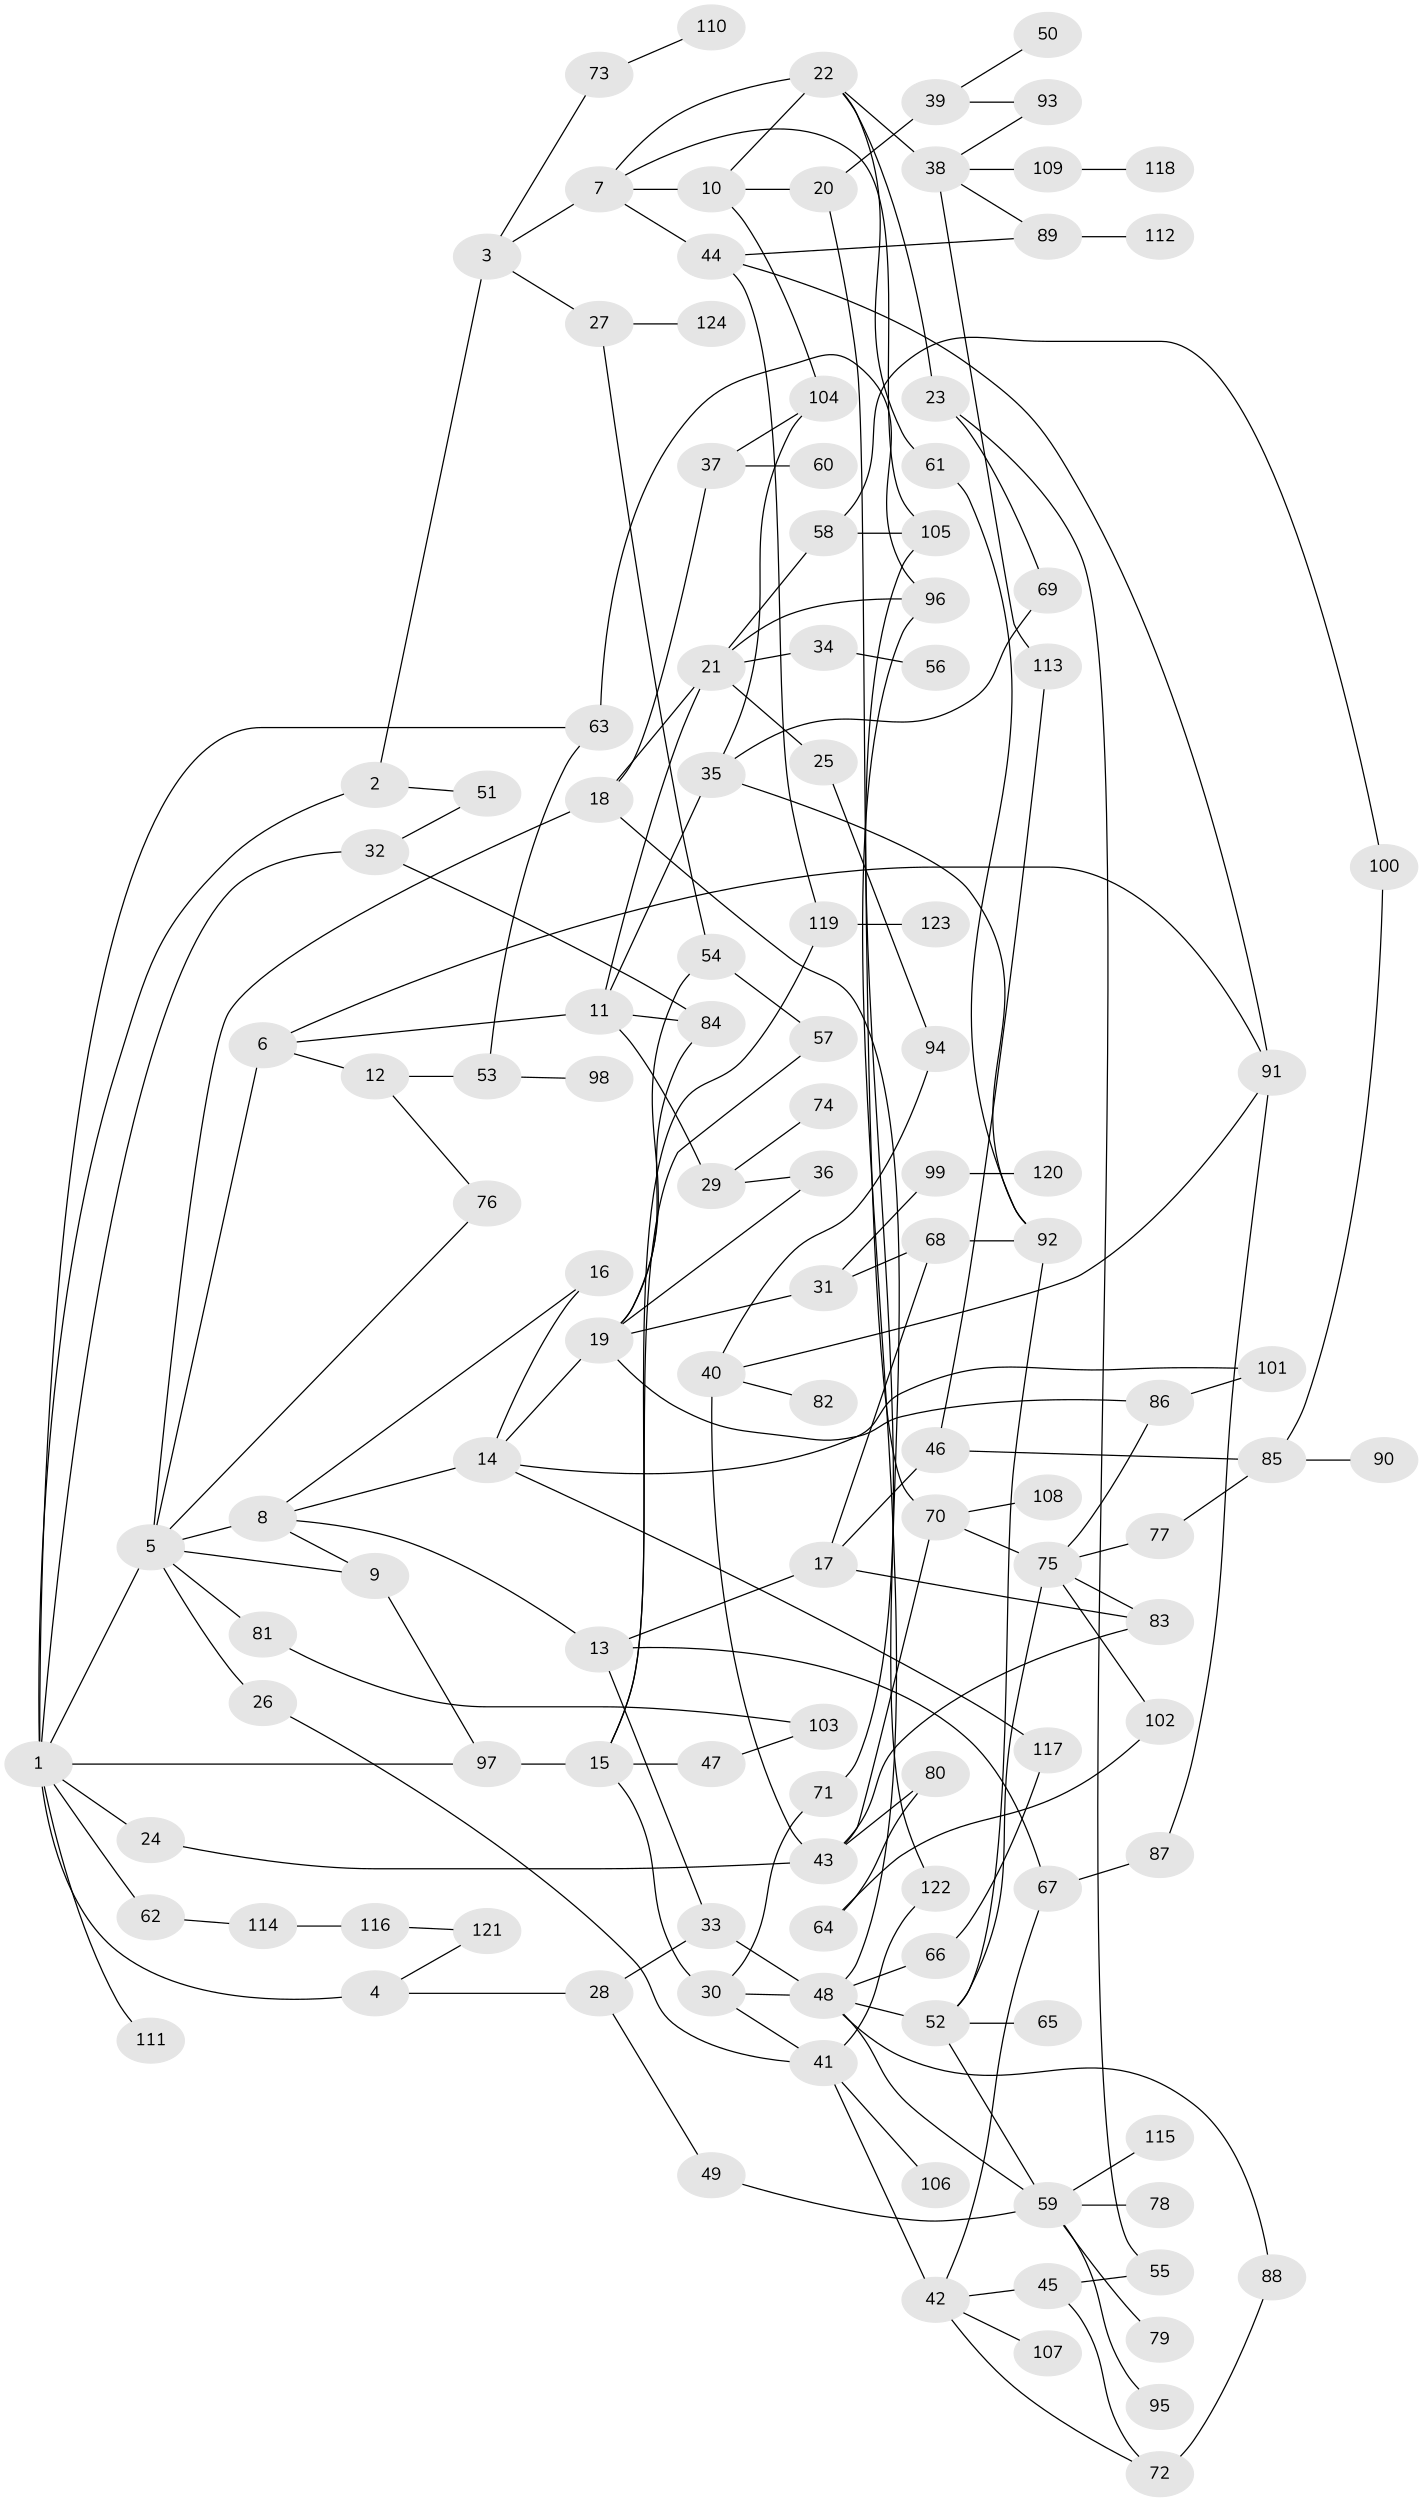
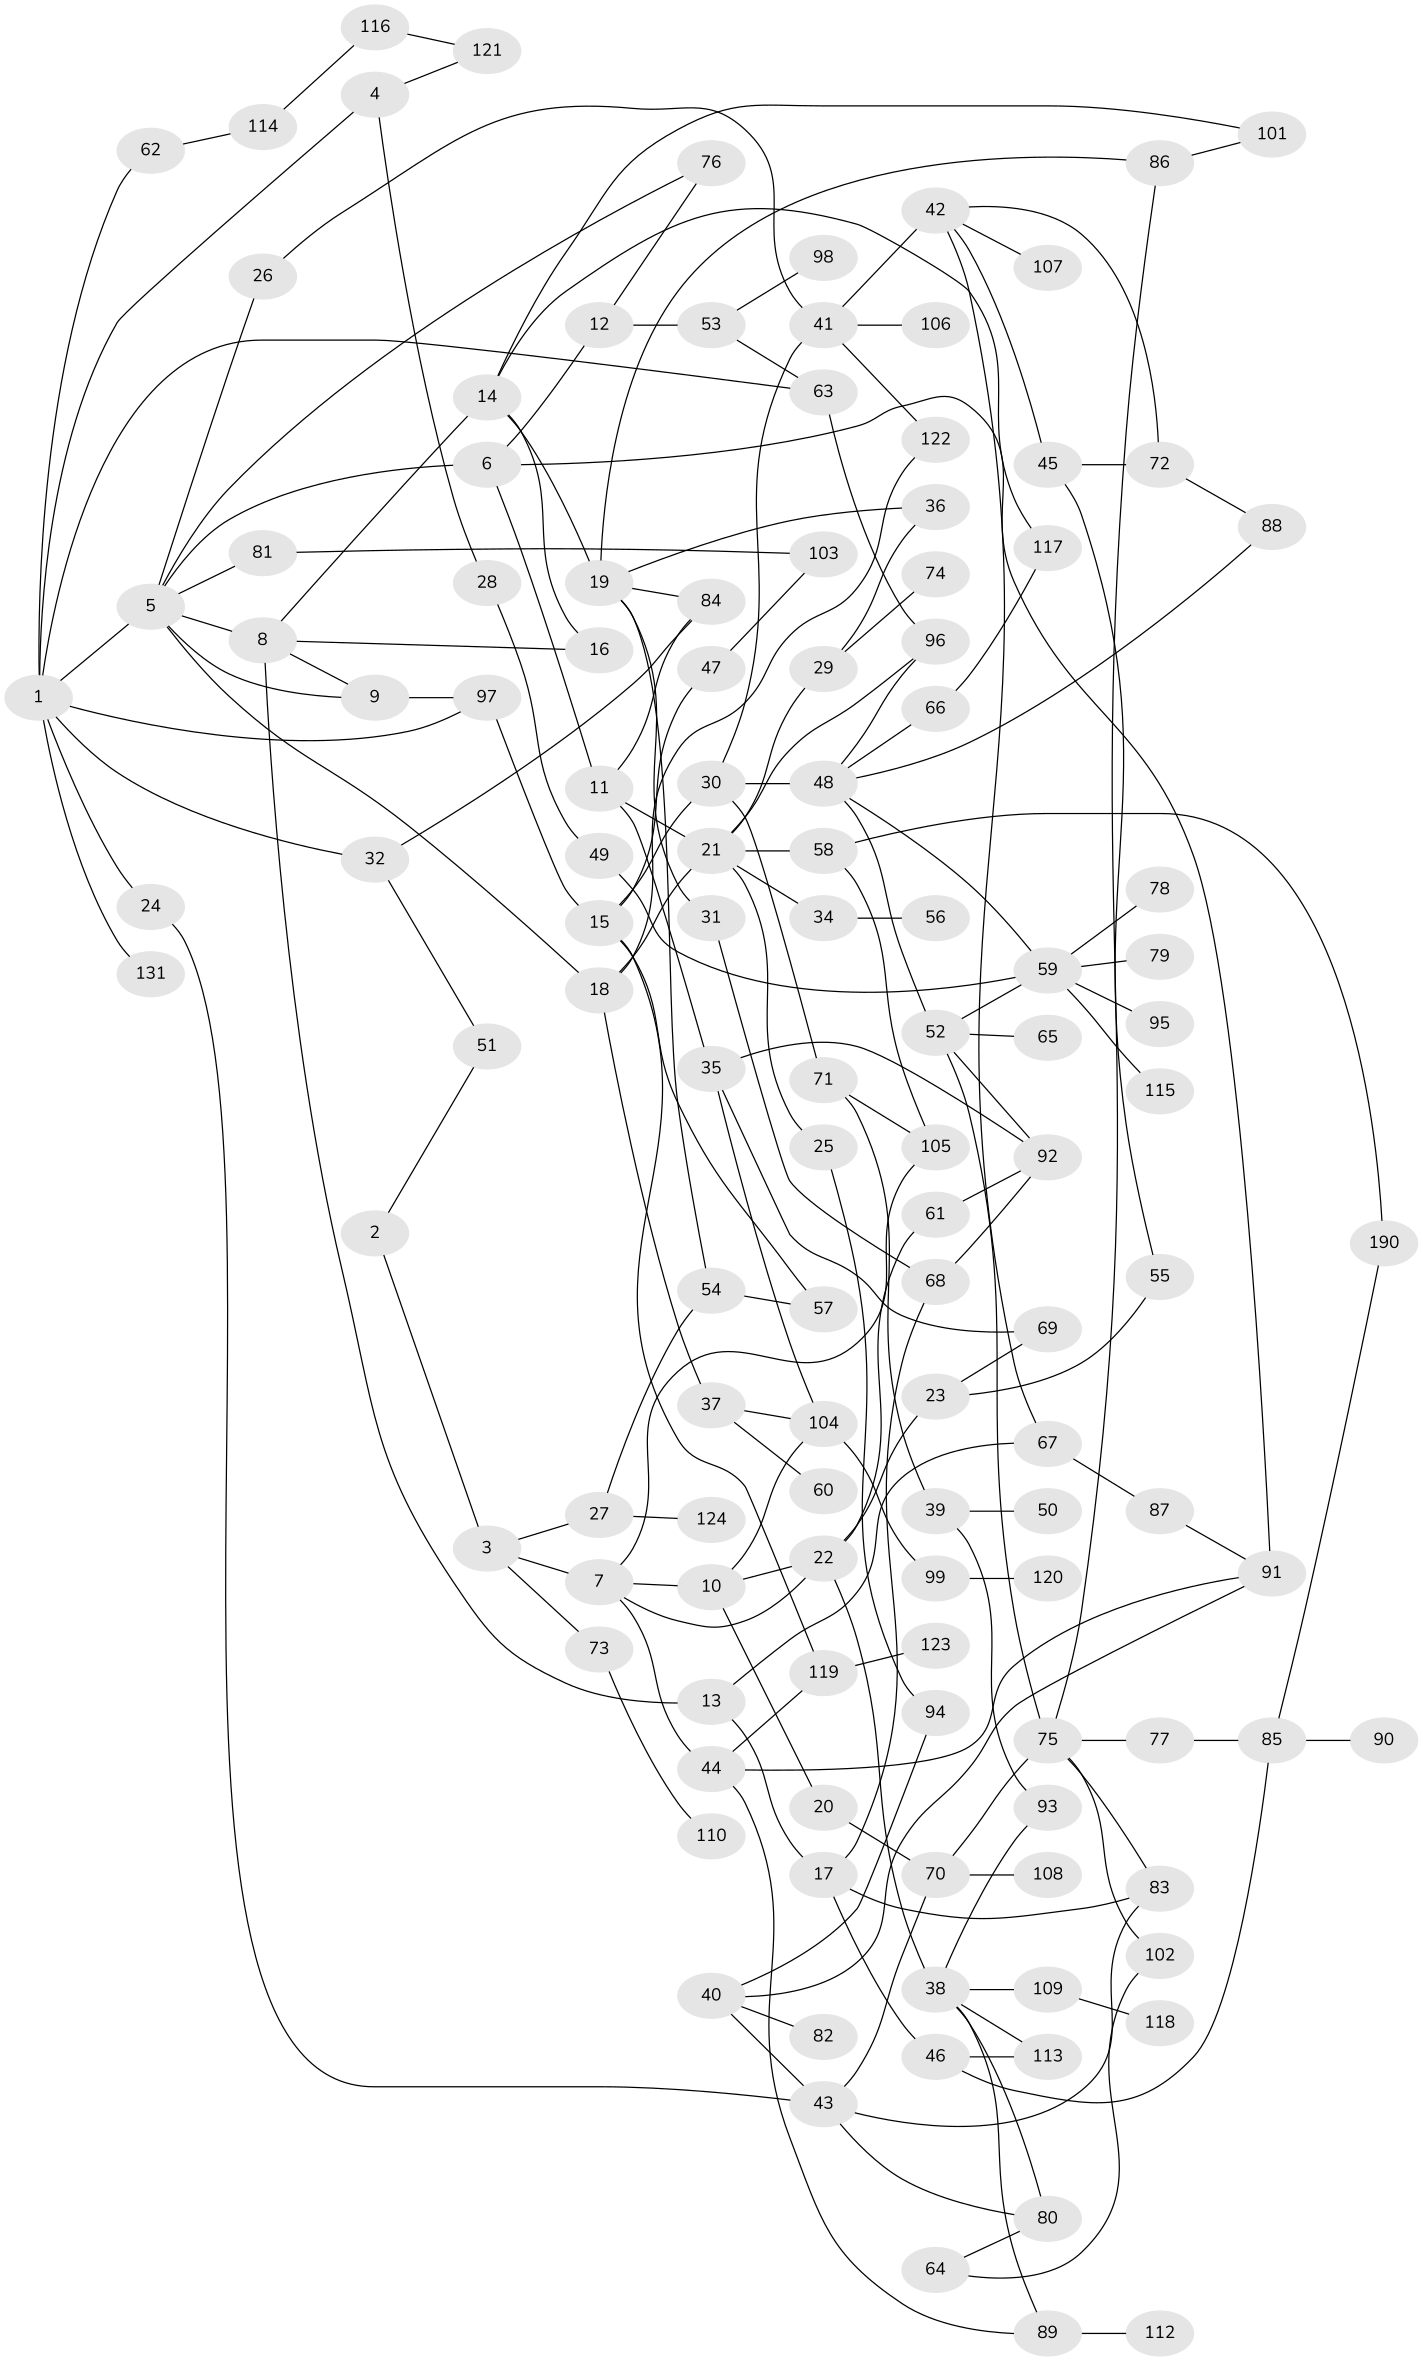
  graph {
    fontname=Nunito
    rankdir=LR
    node [color=gray90 fontname=Nunito style=filled]
    edge [fontname=Nunito]
    1
    2
    4
    5
    24
    32
    62
    63
    97
-   111
+   111 [label=131]
    3
    51
    28
    121
    6
    8
    9
    18
    26
    76
    81
    43
    84
    114
    96
    15
    7
    27
    73
    10
    22
    44
    105
    54
    124
    110
-   33
    49
    11
    12
    91
    13
    14
    16
    21
    37
    122
    41
    103
    35
    53
    20
    104
    23
    38
    61
    119
    89
    17
    67
    19
    101
    117
    30
    47
    57
    39
    70
    25
    29
    34
    58
    69
    92
    98
    46
    68
    83
    48
    87
    31
    36
    86
    71
    123
    113
    85
    60
    99
    93
    50
    75
    108
    94
    74
    56
-   100
+   100 [label=190]
    55
    80
    109
    42
    106
    59
    64
    102
    120
    40
    82
    52
    66
    88
    112
    118
    45
    72
    107
    90
    65
    78
    79
    95
    115
    77
    116
-   1 -- 2
    1 -- 4
    1 -- 5
    1 -- 24
    1 -- 32
    1 -- 62
    1 -- 63
    1 -- 97
    1 -- 111
    2 -- 3
    2 -- 51
    4 -- 28
    4 -- 121
    5 -- 6
    5 -- 8
    5 -- 9
    5 -- 18
    5 -- 26
    5 -- 76
    5 -- 81
    24 -- 43
    32 -- 51
    32 -- 84
    62 -- 114
    63 -- 96
    97 -- 15
    3 -- 7
    3 -- 27
    3 -- 73
-   28 -- 33
    28 -- 49
    6 -- 11
    6 -- 12
    6 -- 91
    8 -- 9
    8 -- 13
    8 -- 14
    8 -- 16
    9 -- 97
    18 -- 21
    18 -- 37
    18 -- 122
    26 -- 41
    81 -- 103
    43 -- 70
    43 -- 83
    43 -- 80
    114 -- 116
    15 -- 119
    15 -- 30
    15 -- 47
    15 -- 57
    7 -- 10
    7 -- 22
    7 -- 44
    7 -- 105
    27 -- 54
    27 -- 124
    73 -- 110
    10 -- 22
    10 -- 20
    10 -- 104
    22 -- 23
    22 -- 38
    22 -- 61
    44 -- 91
    44 -- 119
    44 -- 89
    54 -- 57
-   33 -- 48
    49 -- 59
    11 -- 84
    11 -- 21
    11 -- 35
    12 -- 76
    12 -- 53
-   13 -- 33
    13 -- 17
    13 -- 67
    14 -- 16
    14 -- 19
    14 -- 101
    14 -- 117
    21 -- 96
    21 -- 25
-   11 -- 29
+   21 -- 29
    21 -- 34
    21 -- 58
    37 -- 104
    37 -- 60
    41 -- 122
    41 -- 42
    41 -- 106
    35 -- 104
    35 -- 69
    35 -- 92
    53 -- 63
    53 -- 98
-   20 -- 39
+   71 -- 39
    20 -- 70
    23 -- 69
    23 -- 55
    38 -- 89
    38 -- 113
    38 -- 93
+   38 -- 80
    38 -- 109
    61 -- 92
    119 -- 123
    89 -- 112
    17 -- 46
    17 -- 68
    17 -- 83
    67 -- 87
    19 -- 84
    19 -- 54
    19 -- 31
    19 -- 36
    19 -- 86
    30 -- 41
    30 -- 48
    30 -- 71
    47 -- 103
    39 -- 93
    39 -- 50
    70 -- 75
    70 -- 108
    25 -- 94
    29 -- 36
    29 -- 74
    34 -- 56
    58 -- 105
    58 -- 100
    46 -- 113
    46 -- 85
    68 -- 92
    48 -- 96
    48 -- 59
    48 -- 52
    48 -- 66
    48 -- 88
    87 -- 91
    31 -- 68
-   31 -- 99
+   104 -- 99
    86 -- 101
    71 -- 105
    85 -- 100
    85 -- 90
    99 -- 120
    75 -- 83
    75 -- 86
    75 -- 102
    75 -- 77
    109 -- 118
    42 -- 67
    42 -- 45
    42 -- 72
    42 -- 107
    59 -- 78
    59 -- 79
    59 -- 95
    59 -- 115
    64 -- 80
    64 -- 102
    40 -- 43
    40 -- 91
    40 -- 94
    40 -- 82
    52 -- 92
    52 -- 75
    52 -- 59
    52 -- 65
    66 -- 117
    45 -- 55
    45 -- 72
    72 -- 88
    77 -- 85
    116 -- 121
  }
